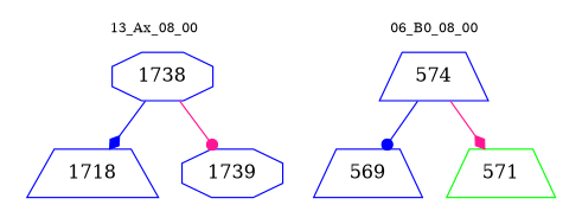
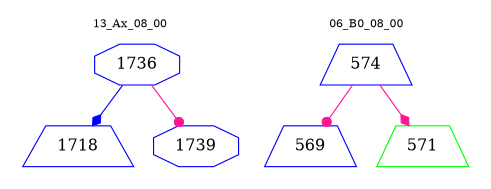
  digraph {
    node [color=blue shape=trapezium]
    edge [arrowhead=diamond color=blue]
-   n1 [label=1738 shape=octagon]
+   n1 [label=1736 shape=octagon]
    n2 [label=1718]
    n3 [label=1739 shape=octagon]
    n4 [label=574]
    n5 [label=569]
    n6 [color=green label=571]
    subgraph cluster_1 {
      color=white
      fontsize=10
      label="13_Ax_08_00"
      n1
      n2
      n3
    }
    subgraph cluster_2 {
      color=white
      fontsize=10
      label="06_B0_08_00"
      n4
      n5
      n6
    }
    n1 -> n2
    n1 -> n3 [arrowhead=dot color=deeppink]
-   n4 -> n5 [arrowhead=dot]
+   n4 -> n5 [arrowhead=dot color=deeppink]
    n4 -> n6 [color=deeppink]
  }
